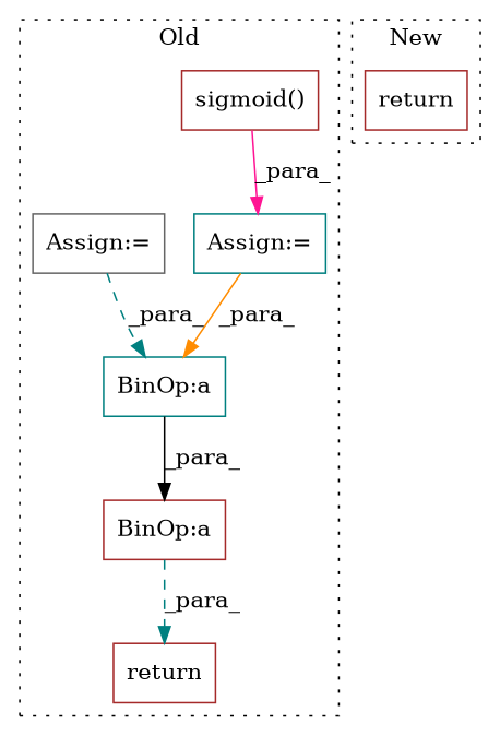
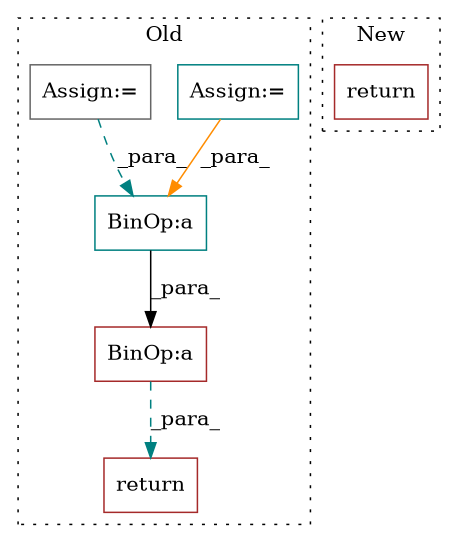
  digraph {
    node [a=93 l=3 shape=box color=brown]
    edge [color=teal style=solid]
-   n1 [a=75 l="10,1" label="sigmoid()" s="1032,1060"]
    n2 [l=7 label=return s=1625]
    n3 [a=68 label="Assign:=" s=1491 color=teal]
    n4 [a=68 label="Assign:=" s=1213 color=gray40]
    n5 [a=82 l=16 label="BinOp:a" s=1552]
    n6 [a=82 label="BinOp:a" s=1587 color=teal]
    n7 [l=7 label=return s=2827]
    subgraph cluster_1 {
      label=Old
      style=dotted
-     n1
      n2
      n3
      n4
      n5
      n6
    }
    subgraph cluster_2 {
      label=New
      style=dotted
      n7
    }
-   n1 -> n3 [label=_para_ color=deeppink]
    n3 -> n6 [label=_para_ color=darkorange]
    n4 -> n6 [label=_para_ style=dashed]
    n5 -> n2 [label=_para_ style=dashed]
    n6 -> n5 [label=_para_ color=black]
  }
